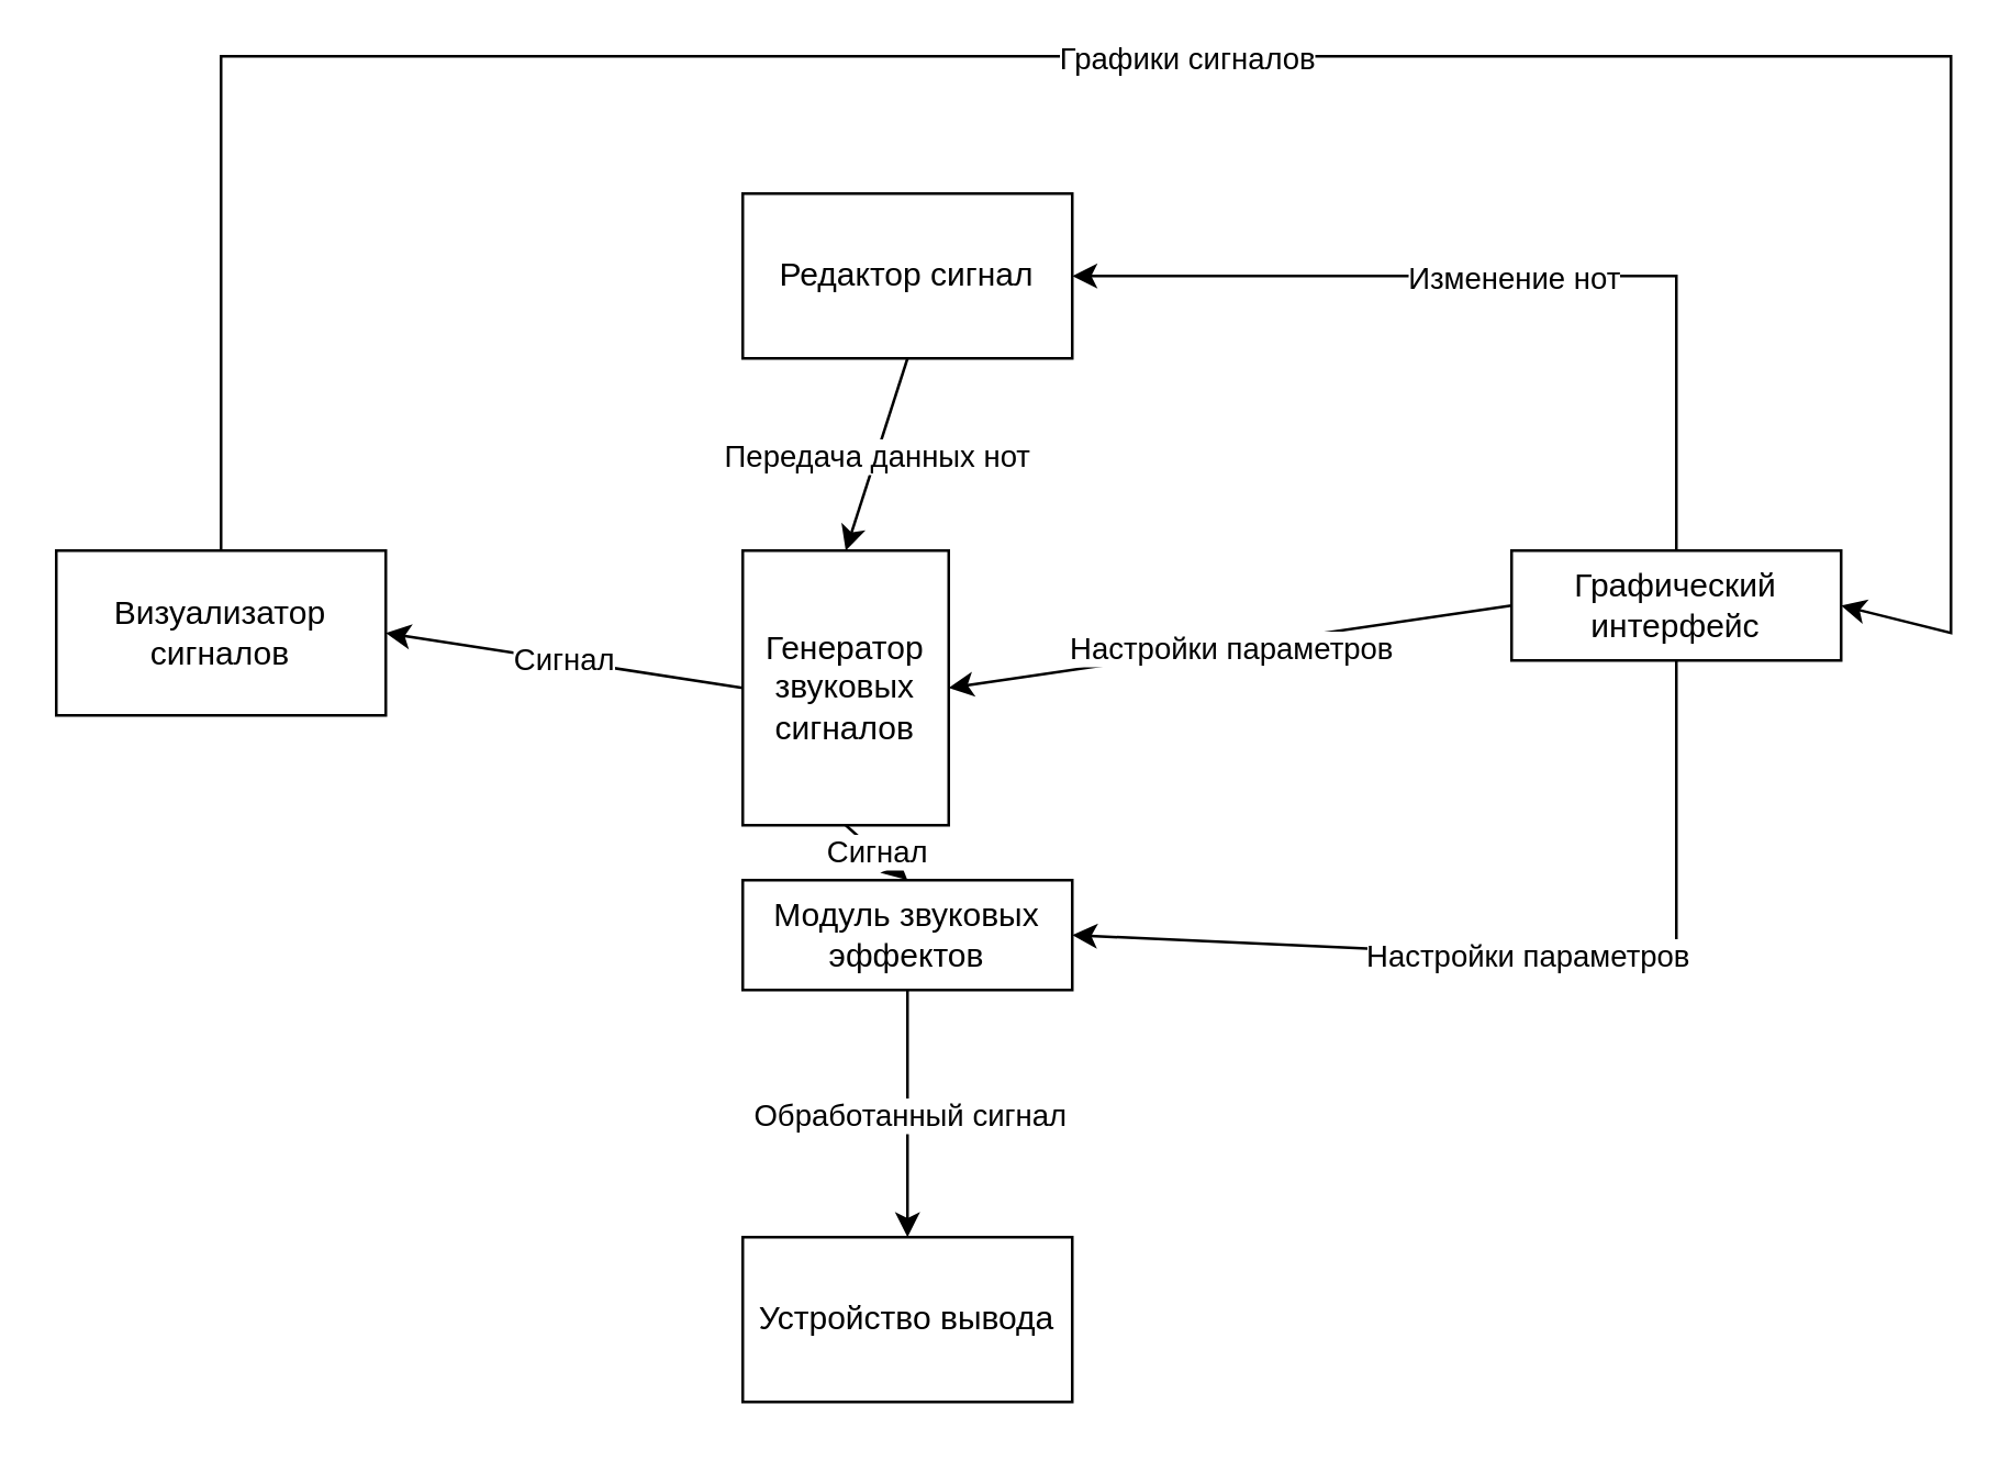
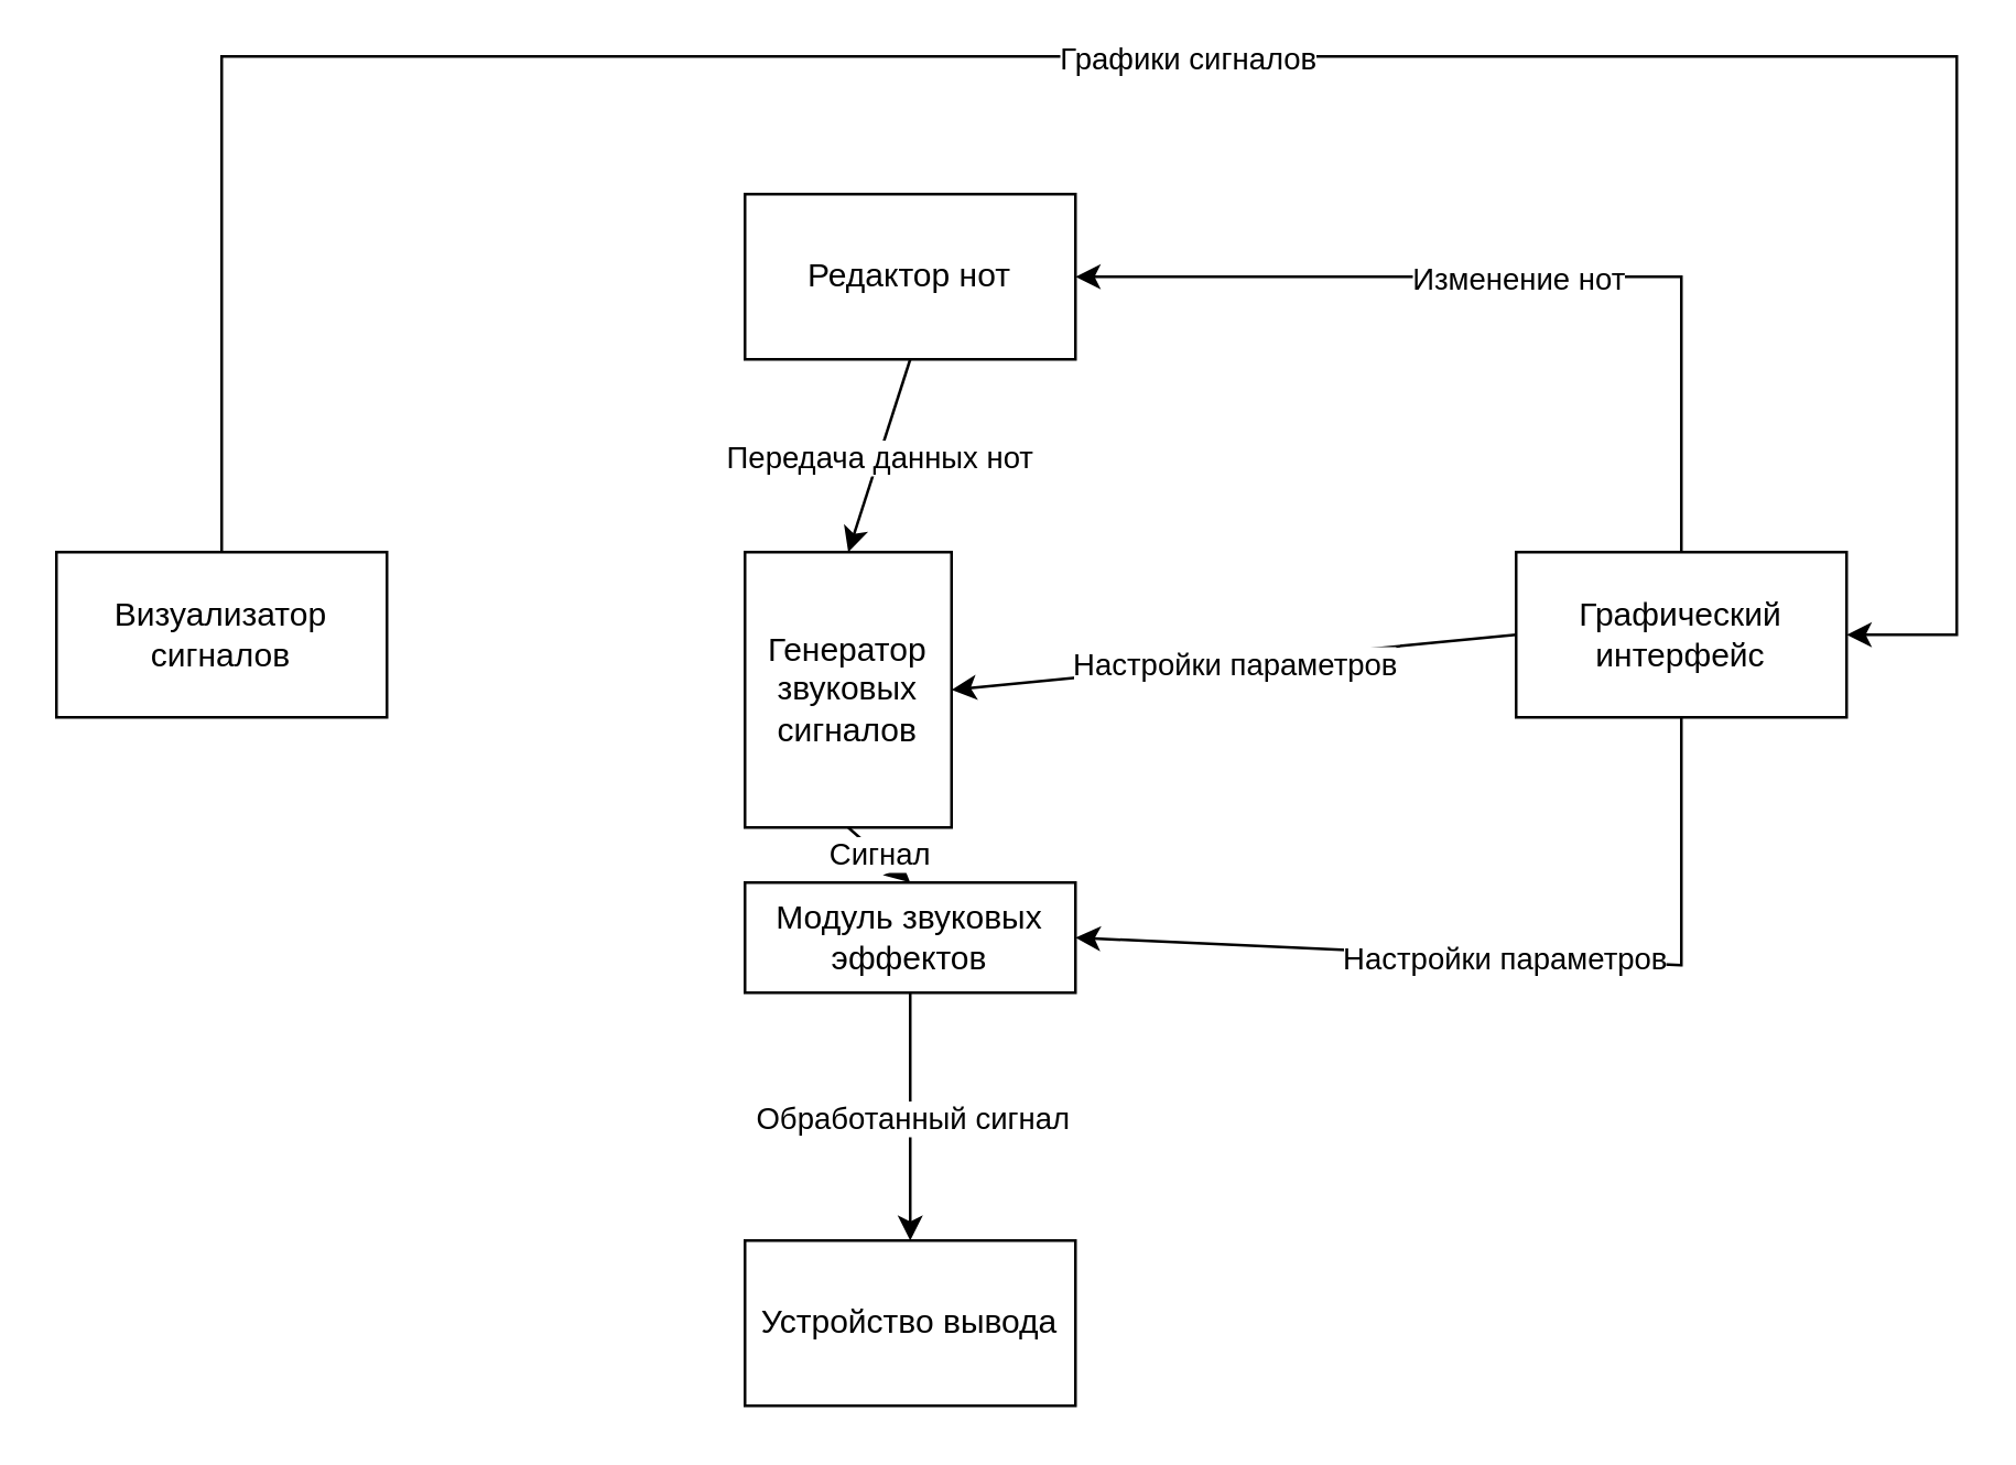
  <mxCell id="0" />
  <mxCell id="1" parent="0" />
  <mxCell id="2" value="Генератор звуковых сигналов" style="rounded=0;whiteSpace=wrap;html=1;" parent="1" vertex="1"><mxGeometry x="270" y="200" width="75" height="100" as="geometry" /></mxCell>
- <mxCell id="3" value="Редактор сигнал" style="rounded=0;whiteSpace=wrap;html=1;" parent="1" vertex="1"><mxGeometry x="270" y="70" width="120" height="60" as="geometry" /></mxCell>
+ <mxCell id="3" value="Редактор нот" style="rounded=0;whiteSpace=wrap;html=1;" parent="1" vertex="1"><mxGeometry x="270" y="70" width="120" height="60" as="geometry" /></mxCell>
  <mxCell id="4" value="Визуализатор сигналов" style="rounded=0;whiteSpace=wrap;html=1;" parent="1" vertex="1"><mxGeometry x="20" y="200" width="120" height="60" as="geometry" /></mxCell>
  <mxCell id="5" value="Модуль звуковых эффектов" style="rounded=0;whiteSpace=wrap;html=1;" parent="1" vertex="1"><mxGeometry x="270" y="320" width="120" height="40" as="geometry" /></mxCell>
  <mxCell id="6" value="" style="endArrow=classic;html=1;rounded=0;exitX=0.5;exitY=1;exitDx=0;exitDy=0;entryX=0.5;entryY=0;entryDx=0;entryDy=0;" parent="1" source="3" target="2" edge="1"><mxGeometry relative="1" as="geometry"><mxPoint x="300" y="220" as="sourcePoint" /><mxPoint x="400" y="220" as="targetPoint" /></mxGeometry></mxCell>
  <mxCell id="7" value="Передача данных нот" style="edgeLabel;resizable=0;html=1;;align=center;verticalAlign=middle;" parent="6" connectable="0" vertex="1"><mxGeometry relative="1" as="geometry" /></mxCell>
  <mxCell id="8" value="" style="endArrow=classic;html=1;rounded=0;exitX=0.5;exitY=1;exitDx=0;exitDy=0;entryX=0.5;entryY=0;entryDx=0;entryDy=0;" parent="1" source="2" target="5" edge="1"><mxGeometry relative="1" as="geometry"><mxPoint x="290" y="230" as="sourcePoint" /><mxPoint x="390" y="230" as="targetPoint" /></mxGeometry></mxCell>
  <mxCell id="9" value="Сигнал" style="edgeLabel;resizable=0;html=1;;align=center;verticalAlign=middle;" parent="8" connectable="0" vertex="1"><mxGeometry relative="1" as="geometry" /></mxCell>
  <mxCell id="10" value="Устройство вывода" style="rounded=0;whiteSpace=wrap;html=1;" parent="1" vertex="1"><mxGeometry x="270" y="450" width="120" height="60" as="geometry" /></mxCell>
  <mxCell id="11" value="" style="endArrow=classic;html=1;rounded=0;exitX=0.5;exitY=1;exitDx=0;exitDy=0;entryX=0.5;entryY=0;entryDx=0;entryDy=0;" parent="1" source="5" target="10" edge="1"><mxGeometry relative="1" as="geometry"><mxPoint x="290" y="230" as="sourcePoint" /><mxPoint x="390" y="230" as="targetPoint" /></mxGeometry></mxCell>
  <mxCell id="12" value="Обработанный сигнал" style="edgeLabel;resizable=0;html=1;;align=center;verticalAlign=middle;" parent="11" connectable="0" vertex="1"><mxGeometry relative="1" as="geometry" /></mxCell>
- <mxCell id="13" value="" style="endArrow=classic;html=1;rounded=0;exitX=0;exitY=0.5;exitDx=0;exitDy=0;entryX=1;entryY=0.5;entryDx=0;entryDy=0;" parent="1" source="2" target="4" edge="1"><mxGeometry relative="1" as="geometry"><mxPoint x="580" y="150" as="sourcePoint" /><mxPoint x="680" y="150" as="targetPoint" /></mxGeometry></mxCell>
- <mxCell id="14" value="Сигнал" style="edgeLabel;resizable=0;html=1;;align=center;verticalAlign=middle;" parent="13" connectable="0" vertex="1"><mxGeometry relative="1" as="geometry" /></mxCell>
- <mxCell id="15" value="Графический интерфейс" style="rounded=0;whiteSpace=wrap;html=1;" parent="1" vertex="1"><mxGeometry x="550" y="200" width="120" height="40" as="geometry" /></mxCell>
+ <mxCell id="15" value="Графический интерфейс" style="rounded=0;whiteSpace=wrap;html=1;" parent="1" vertex="1"><mxGeometry x="550" y="200" width="120" height="60" as="geometry" /></mxCell>
  <mxCell id="16" value="" style="endArrow=classic;html=1;rounded=0;entryX=1;entryY=0.5;entryDx=0;entryDy=0;exitX=0;exitY=0.5;exitDx=0;exitDy=0;" parent="1" source="15" target="2" edge="1"><mxGeometry relative="1" as="geometry"><mxPoint x="440" y="380" as="sourcePoint" /><mxPoint x="540" y="380" as="targetPoint" /></mxGeometry></mxCell>
  <mxCell id="17" value="Настройки параметров" style="edgeLabel;resizable=0;html=1;;align=center;verticalAlign=middle;" parent="16" connectable="0" vertex="1"><mxGeometry relative="1" as="geometry" /></mxCell>
  <mxCell id="18" value="" style="endArrow=classic;html=1;rounded=0;entryX=1;entryY=0.5;entryDx=0;entryDy=0;exitX=0.5;exitY=1;exitDx=0;exitDy=0;" parent="1" source="15" target="5" edge="1"><mxGeometry relative="1" as="geometry"><mxPoint x="560" y="240" as="sourcePoint" /><mxPoint x="400" y="240" as="targetPoint" /><Array as="points"><mxPoint x="610" y="350" /></Array></mxGeometry></mxCell>
  <mxCell id="19" value="Настройки параметров" style="edgeLabel;resizable=0;html=1;;align=center;verticalAlign=middle;" parent="18" connectable="0" vertex="1"><mxGeometry relative="1" as="geometry" /></mxCell>
  <mxCell id="20" value="" style="endArrow=classic;html=1;rounded=0;entryX=1;entryY=0.5;entryDx=0;entryDy=0;exitX=0.5;exitY=0;exitDx=0;exitDy=0;" parent="1" source="15" target="3" edge="1"><mxGeometry relative="1" as="geometry"><mxPoint x="620" y="270" as="sourcePoint" /><mxPoint x="400" y="360" as="targetPoint" /><Array as="points"><mxPoint x="610" y="100" /></Array></mxGeometry></mxCell>
  <mxCell id="21" value="Изменение нот" style="edgeLabel;resizable=0;html=1;;align=center;verticalAlign=middle;" parent="20" connectable="0" vertex="1"><mxGeometry relative="1" as="geometry" /></mxCell>
  <mxCell id="22" value="" style="endArrow=classic;html=1;rounded=0;exitX=0.5;exitY=0;exitDx=0;exitDy=0;entryX=1;entryY=0.5;entryDx=0;entryDy=0;" edge="1" parent="1" source="4" target="15"><mxGeometry relative="1" as="geometry"><mxPoint x="300" y="220" as="sourcePoint" /><mxPoint x="400" y="220" as="targetPoint" /><Array as="points"><mxPoint x="80" y="20" /><mxPoint x="710" y="20" /><mxPoint x="710" y="230" /></Array></mxGeometry></mxCell>
  <mxCell id="23" value="Графики сигналов" style="edgeLabel;resizable=0;html=1;;align=center;verticalAlign=middle;" connectable="0" vertex="1" parent="22"><mxGeometry relative="1" as="geometry" /></mxCell>
